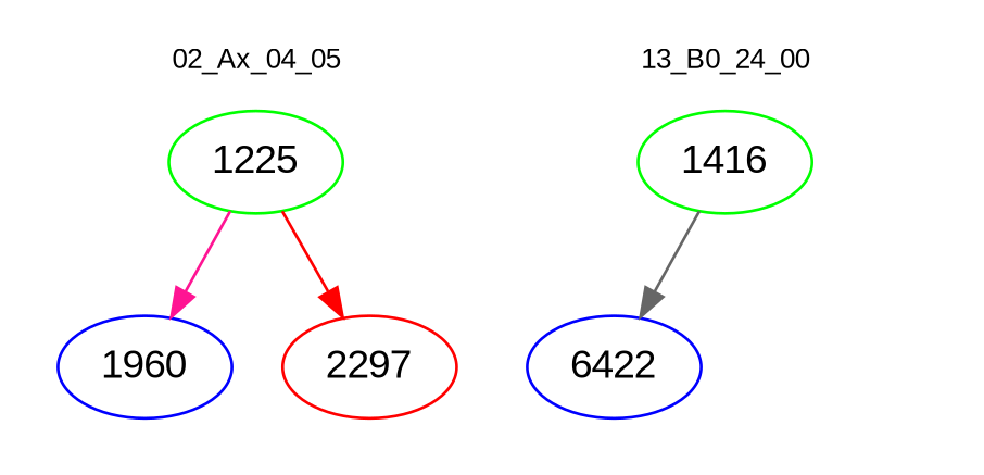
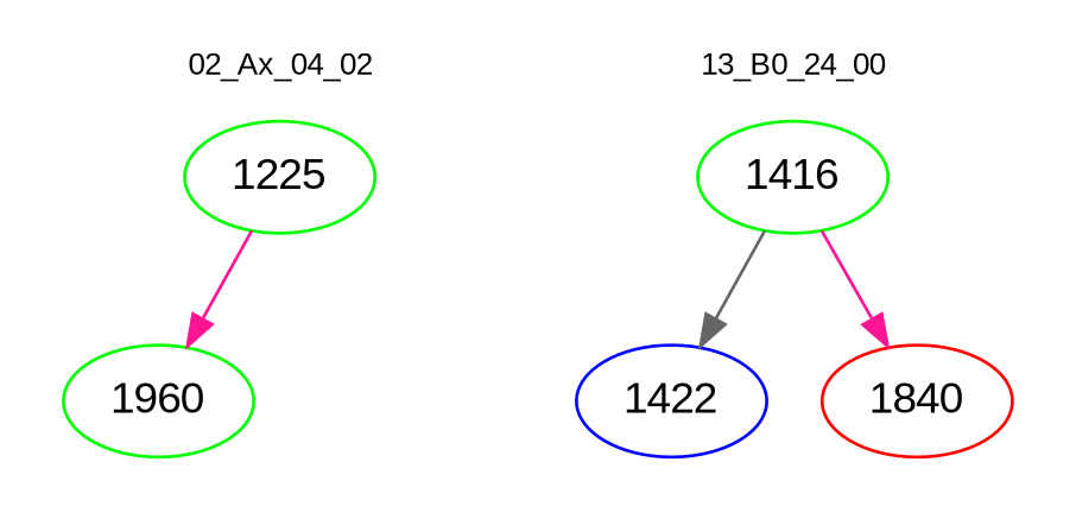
  digraph {
    fontname="Liberation Sans"
    node [color=green fontname="Liberation Sans"]
    edge [color=deeppink fontname="Liberation Sans"]
    n1 [label=1225]
-   n2 [color=blue label=1960]
-   n3 [color=red label=2297]
+   n2 [label=1960]
    n4 [label=1416]
-   n5 [color=blue label=6422]
+   n5 [color=blue label=1422]
+   n6 [color=red label=1840]
    subgraph cluster_1 {
      color=white
      fontsize=10
-     label="02_Ax_04_05"
+     label="02_Ax_04_02"
      n1
      n2
-     n3
    }
    subgraph cluster_2 {
      color=white
      fontsize=10
      label="13_B0_24_00"
      n4
      n5
+     n6
    }
    n1 -> n2
-   n1 -> n3 [color=red]
    n4 -> n5 [color=gray40]
+   n4 -> n6
  }
